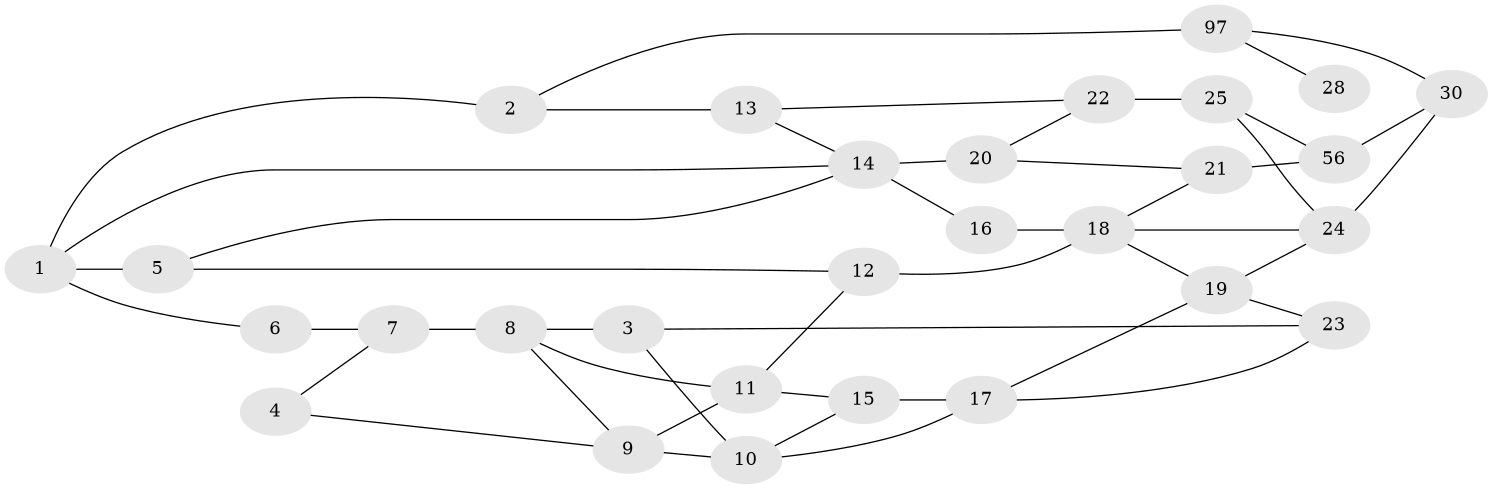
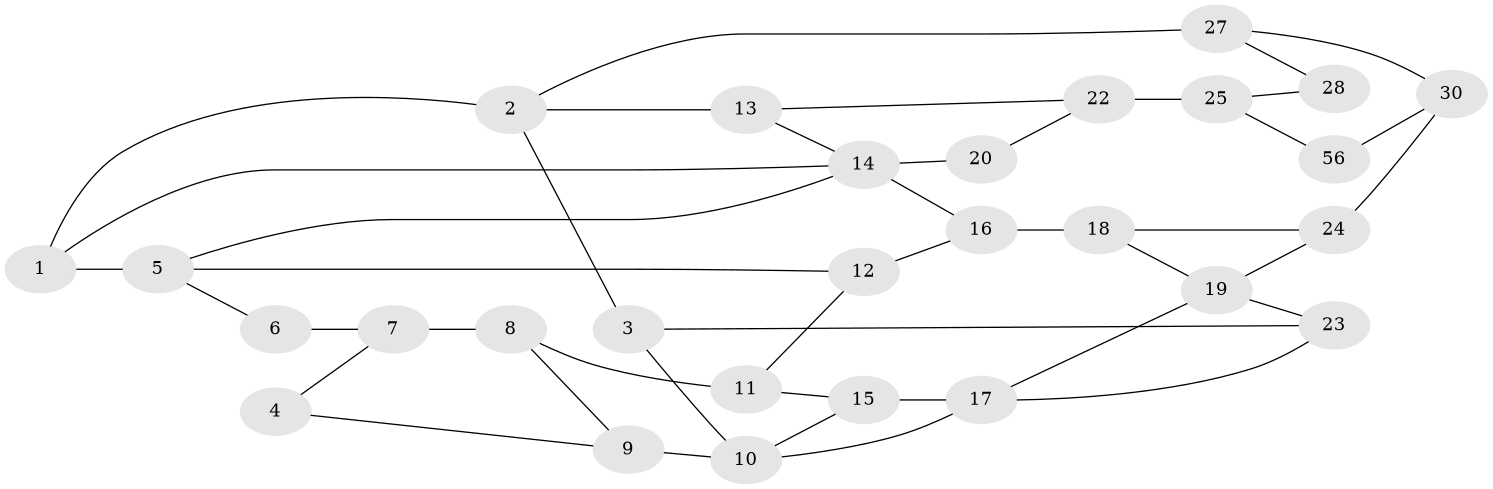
  graph {
    rankdir=LR
    node [color=gray90 style=filled]
    edge [weight=1.0]
    1
    2
    5
    14
    3
    13
-   27 [label=97]
+   27
    6
    12
    16
    20
    10
    23
    22
    30
    28
    4
    7
    9
    15
    17
    8
    11
    18
    19
    25
-   21
    24
    n29 [label=56]
    1 -- 2
    1 -- 5 [weight=2.0]
    1 -- 14
-   8 -- 3 [weight=3.0]
+   2 -- 3 [weight=3.0]
    2 -- 13 [weight=2.0]
    2 -- 27 [weight=2.0]
    5 -- 14
-   1 -- 6 [weight=2.0]
+   5 -- 6 [weight=2.0]
    5 -- 12
    14 -- 16
    14 -- 20
    3 -- 10 [weight=2.0]
    3 -- 23
    13 -- 14 [weight=2.0]
    13 -- 22 [weight=2.0]
    27 -- 30 [weight=2.0]
    27 -- 28 [weight=2.0]
    6 -- 7 [weight=2.0]
-   12 -- 18
+   12 -- 16
    16 -- 18
    20 -- 22
-   20 -- 21 [weight=2.0]
    10 -- 15 [weight=2.0]
    10 -- 17
    22 -- 25
    4 -- 7
    4 -- 9
    7 -- 8 [weight=2.0]
    9 -- 10
-   9 -- 11
    15 -- 17 [weight=2.0]
    17 -- 23
    17 -- 19
    8 -- 9
    8 -- 11
    11 -- 12
    11 -- 15 [weight=2.0]
    18 -- 19
-   18 -- 21 [weight=2.0]
    18 -- 24
    19 -- 23 [weight=2.0]
    19 -- 24
-   25 -- 24 [weight=2.0]
+   25 -- 28 [weight=2.0]
    25 -- n29
-   21 -- n29 [weight=2.0]
    24 -- 30
    n29 -- 30
  }
